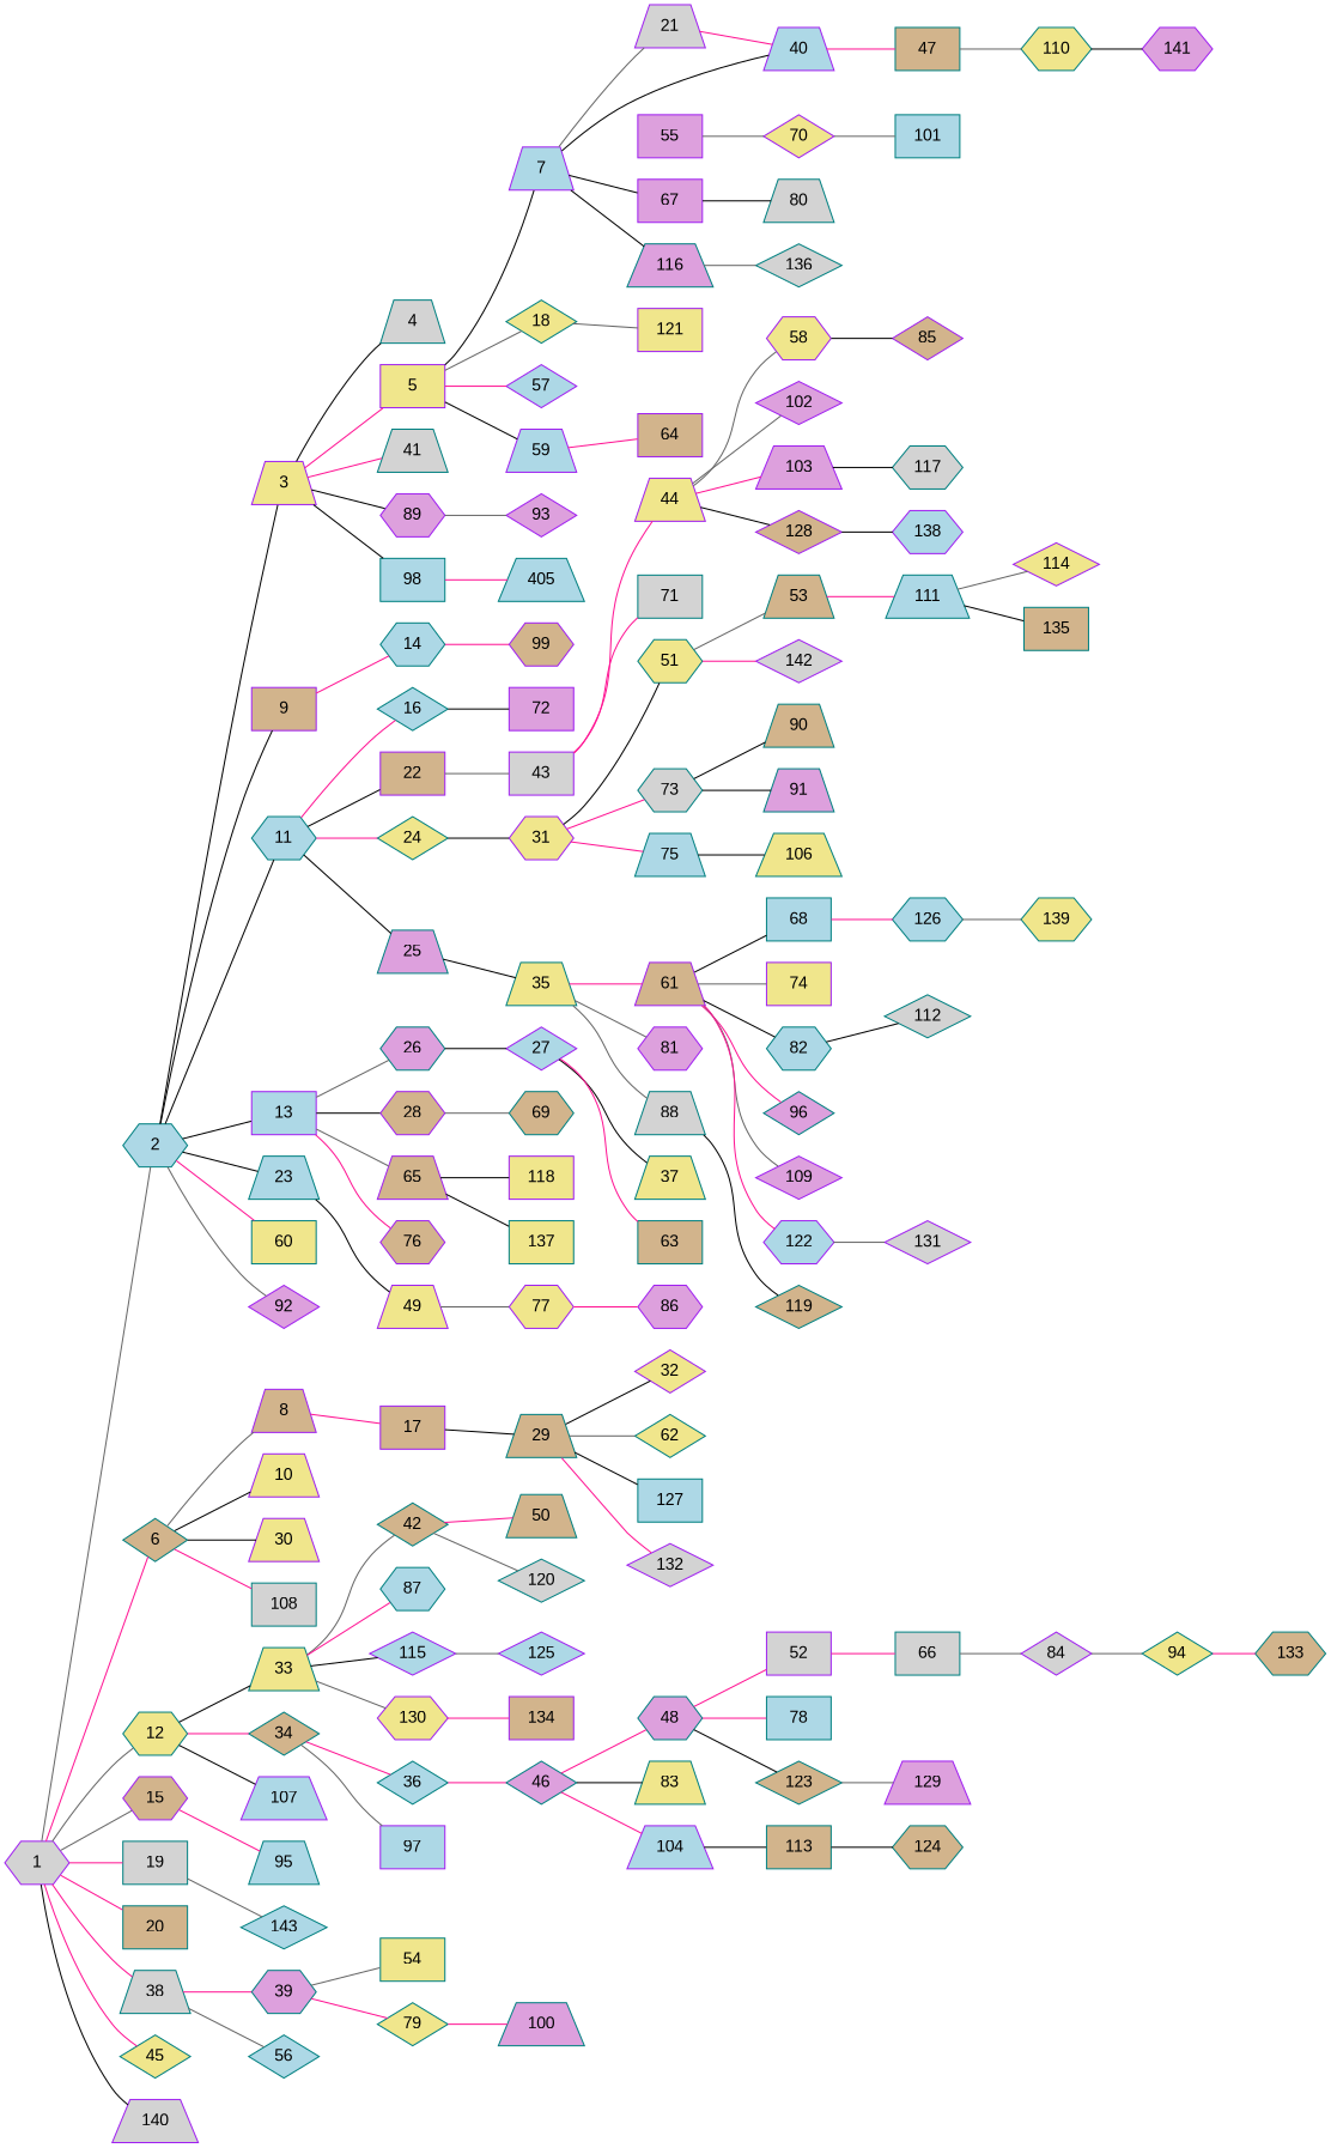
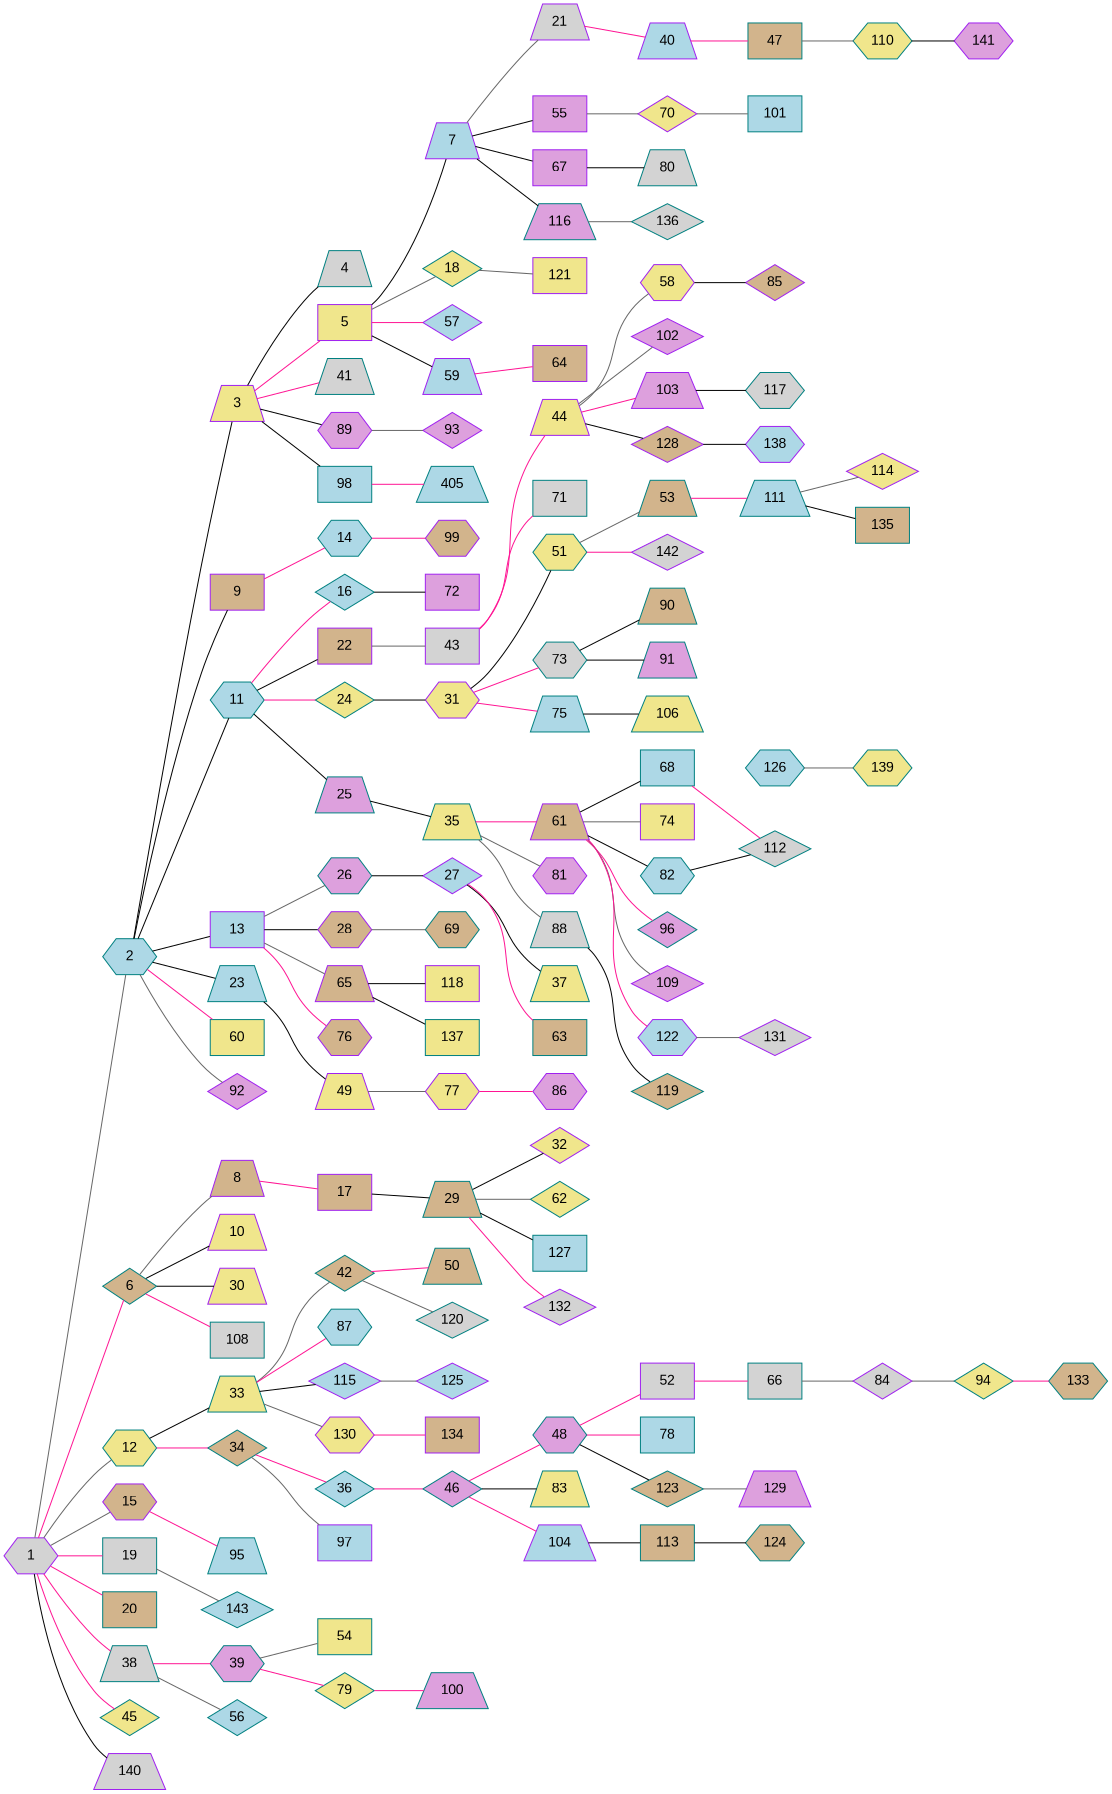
  graph {
    fontname="Liberation Sans"
    rankdir=LR
    node [color=teal fillcolor=khaki fontname="Liberation Sans" shape=trapezium style=filled]
    edge [color=black fontname="Liberation Sans"]
    1 [color=purple fillcolor=lightgrey shape=hexagon]
    2 [fillcolor=lightblue shape=hexagon]
    6 [fillcolor=tan shape=diamond]
    12 [shape=hexagon]
    15 [color=purple fillcolor=tan shape=hexagon]
    19 [fillcolor=lightgrey shape=box]
    20 [fillcolor=tan shape=box]
    38 [fillcolor=lightgrey]
    45 [shape=diamond]
    140 [color=purple fillcolor=lightgrey]
    3 [color=purple]
    9 [color=purple fillcolor=tan shape=box]
    11 [fillcolor=lightblue shape=hexagon]
    13 [color=purple fillcolor=lightblue shape=box]
    23 [fillcolor=lightblue]
    60 [shape=box]
    92 [color=purple fillcolor=plum shape=diamond]
    8 [color=purple fillcolor=tan]
    10 [color=purple]
    30 [color=purple]
    108 [fillcolor=lightgrey shape=box]
    33
    34 [fillcolor=tan shape=diamond]
-   107 [color=purple fillcolor=lightblue]
    95 [fillcolor=lightblue]
    143 [fillcolor=lightblue shape=diamond]
    39 [fillcolor=plum shape=hexagon]
    56 [fillcolor=lightblue shape=diamond]
    4 [fillcolor=lightgrey]
    5 [color=purple shape=box]
    41 [fillcolor=lightgrey]
    89 [color=purple fillcolor=plum shape=hexagon]
    98 [fillcolor=lightblue shape=box]
    14 [fillcolor=lightblue shape=hexagon]
    16 [fillcolor=lightblue shape=diamond]
    22 [color=purple fillcolor=tan shape=box]
    24 [shape=diamond]
    25 [fillcolor=plum]
    26 [fillcolor=plum shape=hexagon]
    28 [color=purple fillcolor=tan shape=hexagon]
    65 [color=purple fillcolor=tan]
    76 [color=purple fillcolor=tan shape=hexagon]
    49 [color=purple]
    7 [color=purple fillcolor=lightblue]
    18 [shape=diamond]
    57 [color=purple fillcolor=lightblue shape=diamond]
    59 [color=purple fillcolor=lightblue]
    93 [color=purple fillcolor=plum shape=diamond]
    n49 [fillcolor=lightblue label=405]
    21 [color=purple fillcolor=lightgrey]
    55 [color=purple fillcolor=plum shape=box]
    67 [color=purple fillcolor=plum shape=box]
    116 [fillcolor=plum]
    121 [color=purple shape=box]
    64 [color=purple fillcolor=tan shape=box]
    17 [color=purple fillcolor=tan shape=box]
    40 [color=purple fillcolor=lightblue]
    70 [color=purple shape=diamond]
    80 [fillcolor=lightgrey]
    136 [fillcolor=lightgrey shape=diamond]
    29 [fillcolor=tan]
    99 [color=purple fillcolor=tan shape=hexagon]
    72 [color=purple fillcolor=plum shape=box]
    43 [color=purple fillcolor=lightgrey shape=box]
    31 [color=purple shape=hexagon]
    35
    42 [fillcolor=tan shape=diamond]
    87 [fillcolor=lightblue shape=hexagon]
    115 [color=purple fillcolor=lightblue shape=diamond]
    130 [color=purple shape=hexagon]
    36 [fillcolor=lightblue shape=diamond]
    97 [color=purple fillcolor=lightblue shape=box]
    27 [color=purple fillcolor=lightblue shape=diamond]
    69 [fillcolor=tan shape=hexagon]
    118 [color=purple shape=box]
    137 [shape=box]
    32 [color=purple shape=diamond]
    62 [shape=diamond]
    127 [fillcolor=lightblue shape=box]
    132 [color=purple fillcolor=lightgrey shape=diamond]
    47 [fillcolor=tan shape=box]
    44 [color=purple]
    71 [fillcolor=lightgrey shape=box]
    77 [color=purple shape=hexagon]
    51 [shape=hexagon]
    73 [fillcolor=lightgrey shape=hexagon]
    75 [fillcolor=lightblue]
    61 [color=purple fillcolor=tan]
    81 [color=purple fillcolor=plum shape=hexagon]
    88 [fillcolor=lightgrey]
    37
    63 [fillcolor=tan shape=box]
    53 [fillcolor=tan]
    142 [color=purple fillcolor=lightgrey shape=diamond]
    90 [fillcolor=tan]
    91 [fillcolor=plum]
    106
    50 [fillcolor=tan]
    120 [fillcolor=lightgrey shape=diamond]
    125 [color=purple fillcolor=lightblue shape=diamond]
    134 [color=purple fillcolor=tan shape=box]
    46 [fillcolor=plum shape=diamond]
    68 [fillcolor=lightblue shape=box]
    74 [color=purple shape=box]
    82 [fillcolor=lightblue shape=hexagon]
    96 [fillcolor=plum shape=diamond]
    109 [color=purple fillcolor=plum shape=diamond]
    122 [color=purple fillcolor=lightblue shape=hexagon]
    119 [fillcolor=tan shape=diamond]
    48 [fillcolor=plum shape=hexagon]
    83
    104 [color=purple fillcolor=lightblue]
    54 [shape=box]
    79 [shape=diamond]
    100 [fillcolor=plum]
    110 [shape=hexagon]
    58 [color=purple shape=hexagon]
    102 [color=purple fillcolor=plum shape=diamond]
    103 [color=purple fillcolor=plum]
    128 [color=purple fillcolor=tan shape=diamond]
    85 [color=purple fillcolor=tan shape=diamond]
    117 [fillcolor=lightgrey shape=hexagon]
    138 [color=purple fillcolor=lightblue shape=hexagon]
    52 [color=purple fillcolor=lightgrey shape=box]
    78 [fillcolor=lightblue shape=box]
    123 [fillcolor=tan shape=diamond]
    113 [fillcolor=tan shape=box]
    141 [color=purple fillcolor=plum shape=hexagon]
    66 [fillcolor=lightgrey shape=box]
    129 [color=purple fillcolor=plum]
    86 [color=purple fillcolor=plum shape=hexagon]
    111 [fillcolor=lightblue]
    84 [color=purple fillcolor=lightgrey shape=diamond]
    114 [color=purple shape=diamond]
    135 [fillcolor=tan shape=box]
    101 [fillcolor=lightblue shape=box]
    126 [fillcolor=lightblue shape=hexagon]
    112 [fillcolor=lightgrey shape=diamond]
    131 [color=purple fillcolor=lightgrey shape=diamond]
    94 [shape=diamond]
    139 [shape=hexagon]
    133 [fillcolor=tan shape=hexagon]
    124 [fillcolor=tan shape=hexagon]
    1 -- 2 [color=gray40]
    1 -- 6 [color=deeppink]
    1 -- 12 [color=gray40]
    1 -- 15 [color=gray40]
    1 -- 19 [color=deeppink]
    1 -- 20 [color=deeppink]
    1 -- 38 [color=deeppink]
    1 -- 45 [color=deeppink]
    1 -- 140
    2 -- 3
    2 -- 9
    2 -- 11
    2 -- 13
    2 -- 23
    2 -- 60 [color=deeppink]
    2 -- 92 [color=gray40]
    6 -- 8 [color=gray40]
    6 -- 10
    6 -- 30
    6 -- 108 [color=deeppink]
    12 -- 33
    12 -- 34 [color=deeppink]
-   12 -- 107
    15 -- 95 [color=deeppink]
    19 -- 143 [color=gray40]
    38 -- 39 [color=deeppink]
    38 -- 56 [color=gray40]
    3 -- 4
    3 -- 5 [color=deeppink]
    3 -- 41 [color=deeppink]
    3 -- 89
    3 -- 98
    9 -- 14 [color=deeppink]
    11 -- 16 [color=deeppink]
    11 -- 22
    11 -- 24 [color=deeppink]
    11 -- 25
    13 -- 26 [color=gray40]
    13 -- 28
    13 -- 65 [color=gray40]
    13 -- 76 [color=deeppink]
    23 -- 49
    8 -- 17 [color=deeppink]
    33 -- 42 [color=gray40]
    33 -- 87 [color=deeppink]
    33 -- 115
    33 -- 130 [color=gray40]
    34 -- 36 [color=deeppink]
    34 -- 97 [color=gray40]
    39 -- 54 [color=gray40]
    39 -- 79 [color=deeppink]
    5 -- 7
    5 -- 18 [color=gray40]
    5 -- 57 [color=deeppink]
    5 -- 59
    89 -- 93 [color=gray40]
    98 -- n49 [color=deeppink]
    14 -- 99 [color=deeppink]
    16 -- 72
    22 -- 43 [color=gray40]
    24 -- 31
    25 -- 35
    26 -- 27
    28 -- 69 [color=gray40]
    65 -- 118
    65 -- 137
    49 -- 77 [color=gray40]
    7 -- 21 [color=gray40]
-   7 -- 40
+   7 -- 55
    7 -- 67
    7 -- 116
    18 -- 121 [color=gray40]
    59 -- 64 [color=deeppink]
    21 -- 40 [color=deeppink]
    55 -- 70 [color=gray40]
    67 -- 80
    116 -- 136 [color=gray40]
    17 -- 29
    40 -- 47 [color=deeppink]
    70 -- 101 [color=gray40]
    29 -- 32
    29 -- 62 [color=gray40]
    29 -- 127
    29 -- 132 [color=deeppink]
    43 -- 44 [color=deeppink]
    43 -- 71 [color=deeppink]
    31 -- 51
    31 -- 73 [color=deeppink]
    31 -- 75 [color=deeppink]
    35 -- 61 [color=deeppink]
    35 -- 81 [color=gray40]
    35 -- 88 [color=gray40]
    42 -- 50 [color=deeppink]
    42 -- 120 [color=gray40]
    115 -- 125 [color=gray40]
    130 -- 134 [color=deeppink]
    36 -- 46 [color=deeppink]
    27 -- 37
    27 -- 63 [color=deeppink]
    47 -- 110 [color=gray40]
    44 -- 58 [color=gray40]
    44 -- 102 [color=gray40]
    44 -- 103 [color=deeppink]
    44 -- 128
    77 -- 86 [color=deeppink]
    51 -- 53 [color=gray40]
    51 -- 142 [color=deeppink]
    73 -- 90
    73 -- 91
    75 -- 106
    61 -- 68
    61 -- 74 [color=gray40]
    61 -- 82
    61 -- 96 [color=deeppink]
    61 -- 109 [color=gray40]
    61 -- 122 [color=deeppink]
    88 -- 119
    53 -- 111 [color=deeppink]
    46 -- 48 [color=deeppink]
    46 -- 83
    46 -- 104 [color=deeppink]
-   68 -- 126 [color=deeppink]
+   68 -- 112 [color=deeppink]
    82 -- 112
    122 -- 131 [color=gray40]
    48 -- 52 [color=deeppink]
    48 -- 78 [color=deeppink]
    48 -- 123
    104 -- 113
    79 -- 100 [color=deeppink]
    110 -- 141
    58 -- 85
    103 -- 117
    128 -- 138
    52 -- 66 [color=deeppink]
    123 -- 129 [color=gray40]
    113 -- 124
    66 -- 84 [color=gray40]
    111 -- 114 [color=gray40]
    111 -- 135
    84 -- 94 [color=gray40]
    126 -- 139 [color=gray40]
    94 -- 133 [color=deeppink]
  }
